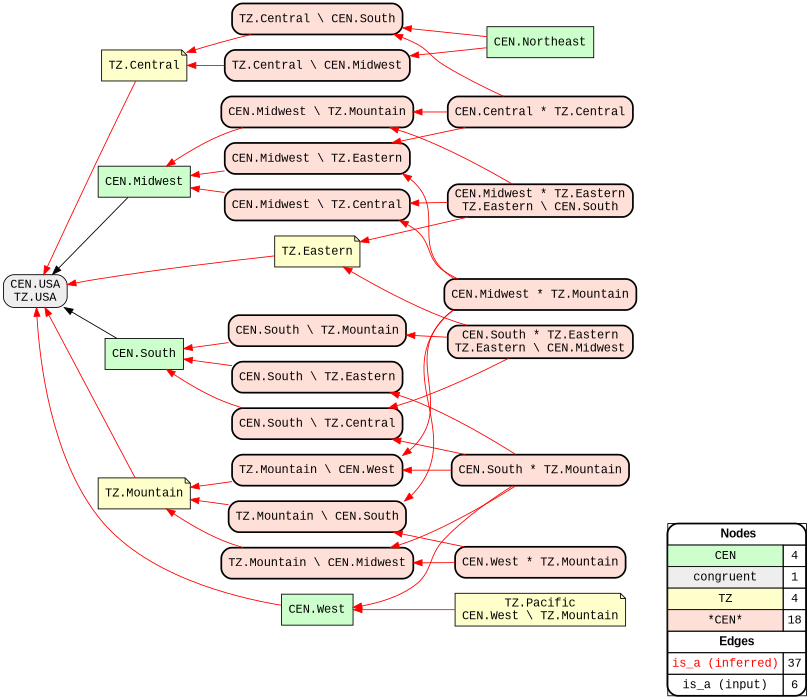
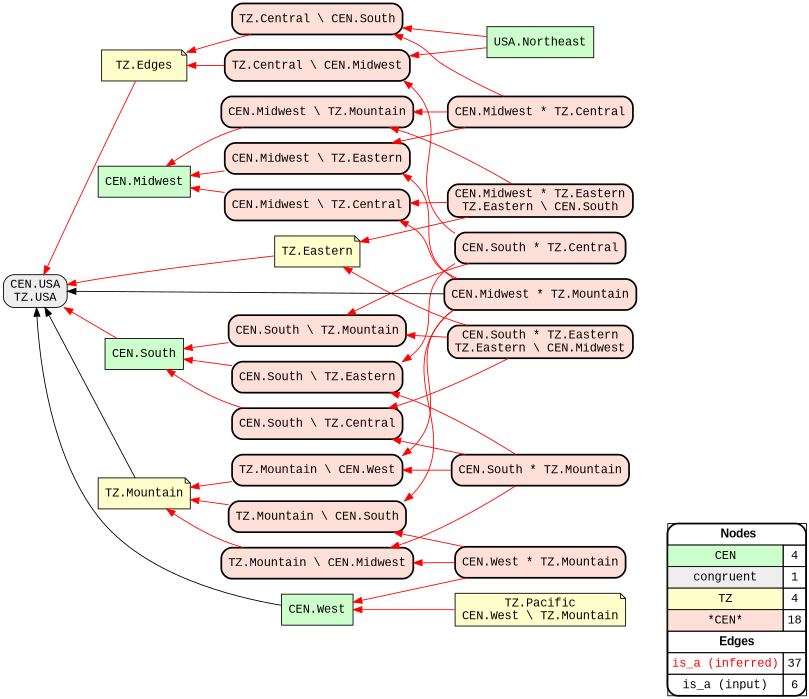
  digraph {
    fontname="Liberation Mono"
    rankdir=RL
    node [fillcolor="#FFE0D8" fontname="Liberation Mono" shape=box style="filled,rounded,bold"]
    edge [arrowhead=normal color="#FF0000" constraint=true fontname="Liberation Mono" penwidth=1 style=solid]
    n1 [fillcolor=white label=<   <TABLE BORDER="0" CELLBORDER="1" CELLSPACING="0" CELLPADDING="4">  <TR> <TD COLSPAN="2"><font face="Arial Black"> Nodes</font></TD> </TR>  <TR>   <TD bgcolor="#CCFFCC" fontname="helvetica">CEN</TD>   <TD>4</TD>   </TR>  <TR>   <TD bgcolor="#EEEEEE" fontname="helvetica">congruent</TD>   <TD>1</TD>   </TR>  <TR>   <TD bgcolor="#FFFFCC" fontname="helvetica">TZ</TD>   <TD>4</TD>   </TR>  <TR>   <TD bgcolor="#FFE0D8" fontname="helvetica">*CEN*</TD>   <TD>18</TD>   </TR>  <TR> <TD COLSPAN="2"><font face = "Arial Black"> Edges </font></TD> </TR>  <TR>   <TD><font color ="#FF0000">is_a (inferred)</font></TD><TD>37</TD> </TR> <TR>   <TD><font color ="#000000">is_a (input)</font></TD><TD>6</TD> </TR> </TABLE>   > margin=0]
    "CEN.Midwest" [fillcolor="#CCFFCC" style=filled]
    "CEN.USA\nTZ.USA" [fillcolor="#EEEEEE" style="filled,rounded"]
    "CEN.West" [fillcolor="#CCFFCC" style=filled]
-   "CEN.Northeast" [fillcolor="#CCFFCC" style=filled]
+   "CEN.Northeast" [fillcolor="#CCFFCC" style=filled label="USA.Northeast"]
    "TZ.Central \\ CEN.South"
    "TZ.Central \\ CEN.Midwest"
-   "TZ.Central" [fillcolor="#FFFFCC" shape=note style=filled]
+   "TZ.Central" [fillcolor="#FFFFCC" shape=note style=filled label="TZ.Edges"]
    "CEN.South" [fillcolor="#CCFFCC" style=filled]
    "TZ.Eastern" [fillcolor="#FFFFCC" shape=note style=filled]
    "TZ.Mountain" [fillcolor="#FFFFCC" shape=note style=filled]
    "TZ.Pacific\nCEN.West \\ TZ.Mountain" [fillcolor="#FFFFCC" shape=note style=filled]
    "CEN.South * TZ.Eastern\nTZ.Eastern \\ CEN.Midwest"
    "CEN.South \\ TZ.Mountain"
    "CEN.South \\ TZ.Central"
    "TZ.Mountain \\ CEN.South"
    "CEN.South \\ TZ.Eastern"
+   "CEN.South * TZ.Central"
    "CEN.South * TZ.Mountain"
    "TZ.Mountain \\ CEN.West"
    "TZ.Mountain \\ CEN.Midwest"
    "CEN.Midwest \\ TZ.Mountain"
    "CEN.Midwest * TZ.Eastern\nTZ.Eastern \\ CEN.South"
    "CEN.Midwest \\ TZ.Central"
-   "CEN.Midwest * TZ.Central" [label="CEN.Central * TZ.Central"]
+   "CEN.Midwest * TZ.Central"
    "CEN.Midwest \\ TZ.Eastern"
    "CEN.Midwest * TZ.Mountain"
    "CEN.West * TZ.Mountain"
    subgraph sub_1 {
      rank=source
      n1
    }
-   "CEN.Midwest" -> "CEN.USA\nTZ.USA" [color="#000000"]
-   "CEN.West" -> "CEN.USA\nTZ.USA"
+   "CEN.Midwest * TZ.Mountain" -> "CEN.USA\nTZ.USA" [color="#000000"]
+   "CEN.West" -> "CEN.USA\nTZ.USA" [color="#000000"]
    "CEN.Northeast" -> "TZ.Central \\ CEN.South"
    "CEN.Northeast" -> "TZ.Central \\ CEN.Midwest"
    "TZ.Central \\ CEN.South" -> "TZ.Central"
    "TZ.Central \\ CEN.Midwest" -> "TZ.Central"
    "TZ.Central" -> "CEN.USA\nTZ.USA"
-   "CEN.South" -> "CEN.USA\nTZ.USA" [color="#000000"]
+   "CEN.South" -> "CEN.USA\nTZ.USA"
    "TZ.Eastern" -> "CEN.USA\nTZ.USA"
-   "TZ.Mountain" -> "CEN.USA\nTZ.USA"
+   "TZ.Mountain" -> "CEN.USA\nTZ.USA" [color="#000000"]
    "TZ.Pacific\nCEN.West \\ TZ.Mountain" -> "CEN.West"
    "CEN.South * TZ.Eastern\nTZ.Eastern \\ CEN.Midwest" -> "TZ.Eastern"
    "CEN.South * TZ.Eastern\nTZ.Eastern \\ CEN.Midwest" -> "CEN.South \\ TZ.Mountain"
    "CEN.South * TZ.Eastern\nTZ.Eastern \\ CEN.Midwest" -> "CEN.South \\ TZ.Central"
    "CEN.South \\ TZ.Mountain" -> "CEN.South"
    "CEN.South \\ TZ.Central" -> "CEN.South"
    "TZ.Mountain \\ CEN.South" -> "TZ.Mountain"
    "CEN.South \\ TZ.Eastern" -> "CEN.South"
+   "CEN.South * TZ.Central" -> "TZ.Central \\ CEN.Midwest"
+   "CEN.South * TZ.Central" -> "CEN.South \\ TZ.Mountain"
+   "CEN.South * TZ.Central" -> "CEN.South \\ TZ.Eastern"
    "CEN.South * TZ.Mountain" -> "CEN.South \\ TZ.Central"
    "CEN.South * TZ.Mountain" -> "CEN.South \\ TZ.Eastern"
    "CEN.South * TZ.Mountain" -> "TZ.Mountain \\ CEN.West"
    "CEN.South * TZ.Mountain" -> "TZ.Mountain \\ CEN.Midwest"
    "TZ.Mountain \\ CEN.West" -> "TZ.Mountain"
    "TZ.Mountain \\ CEN.Midwest" -> "TZ.Mountain"
    "CEN.Midwest \\ TZ.Mountain" -> "CEN.Midwest"
    "CEN.Midwest * TZ.Eastern\nTZ.Eastern \\ CEN.South" -> "TZ.Eastern"
    "CEN.Midwest * TZ.Eastern\nTZ.Eastern \\ CEN.South" -> "CEN.Midwest \\ TZ.Mountain"
    "CEN.Midwest * TZ.Eastern\nTZ.Eastern \\ CEN.South" -> "CEN.Midwest \\ TZ.Central"
    "CEN.Midwest \\ TZ.Central" -> "CEN.Midwest"
    "CEN.Midwest * TZ.Central" -> "TZ.Central \\ CEN.South"
    "CEN.Midwest * TZ.Central" -> "CEN.Midwest \\ TZ.Mountain"
    "CEN.Midwest * TZ.Central" -> "CEN.Midwest \\ TZ.Eastern"
    "CEN.Midwest \\ TZ.Eastern" -> "CEN.Midwest"
    "CEN.Midwest * TZ.Mountain" -> "TZ.Mountain \\ CEN.South"
    "CEN.Midwest * TZ.Mountain" -> "TZ.Mountain \\ CEN.West"
    "CEN.Midwest * TZ.Mountain" -> "CEN.Midwest \\ TZ.Central"
    "CEN.Midwest * TZ.Mountain" -> "CEN.Midwest \\ TZ.Eastern"
-   "CEN.South * TZ.Mountain" -> "CEN.West"
+   "CEN.West * TZ.Mountain" -> "CEN.West"
    "CEN.West * TZ.Mountain" -> "TZ.Mountain \\ CEN.South"
    "CEN.West * TZ.Mountain" -> "TZ.Mountain \\ CEN.Midwest"
  }
